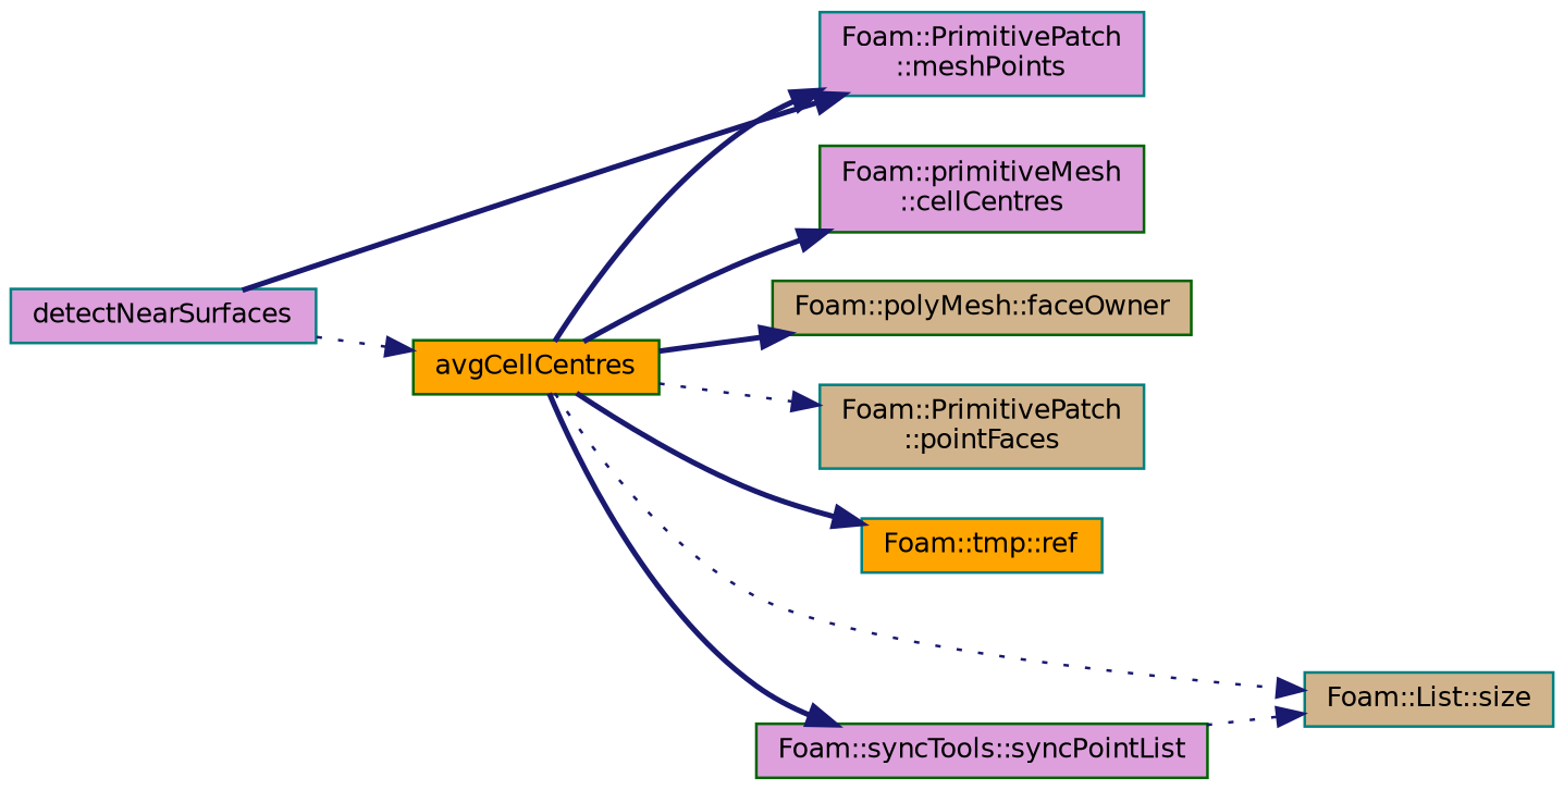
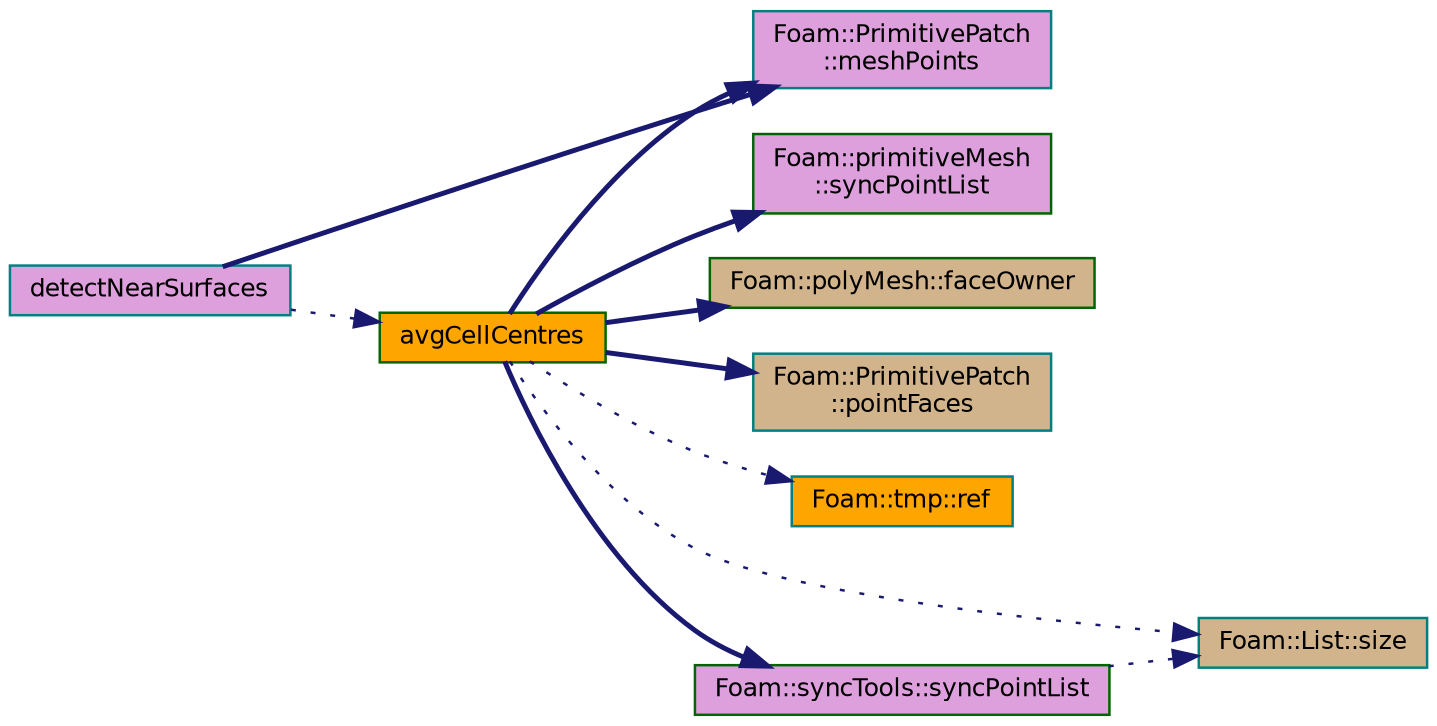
  digraph {
    rankdir=LR
    node [color=teal fillcolor=plum fontname=Helvetica fontsize=10 shape=record style=filled]
    edge [color=midnightblue fontname=Helvetica fontsize=10 labelfontname=Helvetica labelfontsize=10 style=bold]
    n1 [color=darkgreen fillcolor=orange fontcolor=black height=0.2 label=avgCellCentres width=0.4]
-   n2 [color=darkgreen height=0.2 label="Foam::primitiveMesh\l::cellCentres" width=0.4]
+   n2 [color=darkgreen height=0.2 label="Foam::primitiveMesh\l::syncPointList" width=0.4]
    n3 [height=0.2 label="Foam::PrimitivePatch\l::meshPoints" width=0.4]
    n4 [color=darkgreen fillcolor=tan height=0.2 label="Foam::polyMesh::faceOwner" width=0.4]
    n5 [fillcolor=tan height=0.2 label="Foam::PrimitivePatch\l::pointFaces" width=0.4]
    n6 [fillcolor=orange height=0.2 label="Foam::tmp::ref" width=0.4]
    n7 [fillcolor=tan height=0.2 label="Foam::List::size" width=0.4]
    n8 [color=darkgreen height=0.2 label="Foam::syncTools::syncPointList" width=0.4]
    n9 [height=0.2 label=detectNearSurfaces width=0.4]
    n1 -> n2
    n1 -> n3
    n1 -> n4
-   n1 -> n5 [style=dotted]
-   n1 -> n6
+   n1 -> n5
+   n1 -> n6 [style=dotted]
    n1 -> n7 [style=dotted]
    n1 -> n8
    n8 -> n7 [style=dotted]
    n9 -> n1 [style=dotted]
    n9 -> n3
  }
